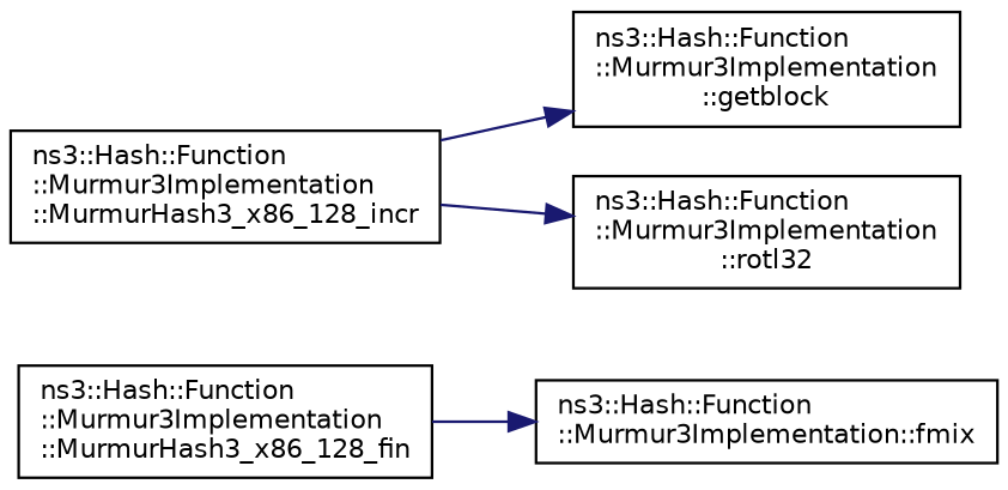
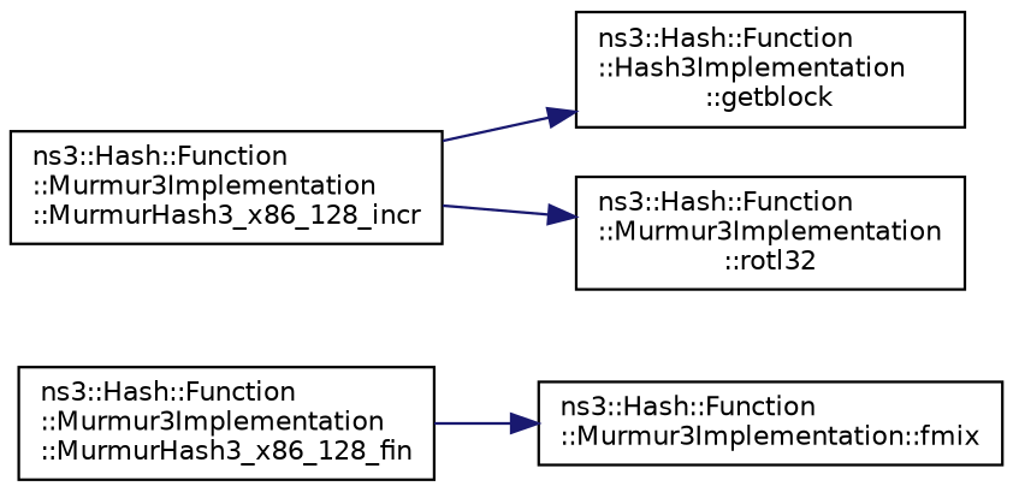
  digraph {
    rankdir=LR
    node [color=black fillcolor=white fontname=Helvetica fontsize=10 shape=record style=filled]
    edge [color=midnightblue fontname=Helvetica fontsize=10 labelfontname=Helvetica labelfontsize=10 style=solid]
    n1 [height=0.2 label="ns3::Hash::Function\l::Murmur3Implementation\l::MurmurHash3_x86_128_fin" width=0.4]
    n2 [height=0.2 label="ns3::Hash::Function\l::Murmur3Implementation::fmix" width=0.4]
    n3 [height=0.2 label="ns3::Hash::Function\l::Murmur3Implementation\l::MurmurHash3_x86_128_incr" width=0.4]
-   n4 [height=0.2 label="ns3::Hash::Function\l::Murmur3Implementation\l::getblock" width=0.4]
+   n4 [height=0.2 label="ns3::Hash::Function\l::Hash3Implementation\l::getblock" width=0.4]
    n5 [height=0.2 label="ns3::Hash::Function\l::Murmur3Implementation\l::rotl32" width=0.4]
    n1 -> n2
    n3 -> n4
    n3 -> n5
  }
